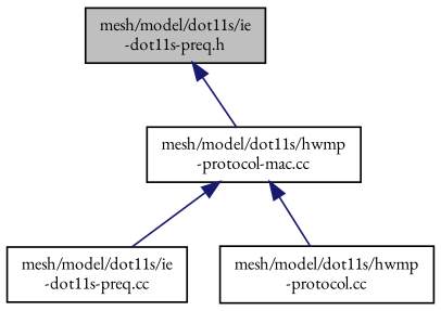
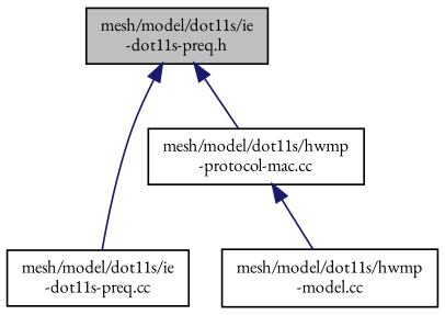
  digraph {
    fontname="EB Garamond"
    node [color=black fillcolor=white fontname="EB Garamond" fontsize=10 shape=record style=filled]
    edge [color=midnightblue dir=back fontname="EB Garamond" fontsize=10 labelfontname=Helvetica labelfontsize=10 style=solid]
    n1 [fillcolor=grey75 fontcolor=black height=0.2 label="mesh/model/dot11s/ie\l-dot11s-preq.h" width=0.4]
    n2 [height=0.2 label="mesh/model/dot11s/hwmp\l-protocol-mac.cc" width=0.4]
    n3 [height=0.2 label="mesh/model/dot11s/ie\l-dot11s-preq.cc" width=0.4]
-   n4 [height=0.2 label="mesh/model/dot11s/hwmp\l-protocol.cc" width=0.4]
+   n4 [height=0.2 label="mesh/model/dot11s/hwmp\l-model.cc" width=0.4]
    n1 -> n2
-   n2 -> n3
+   n1 -> n3
    n2 -> n4
  }
